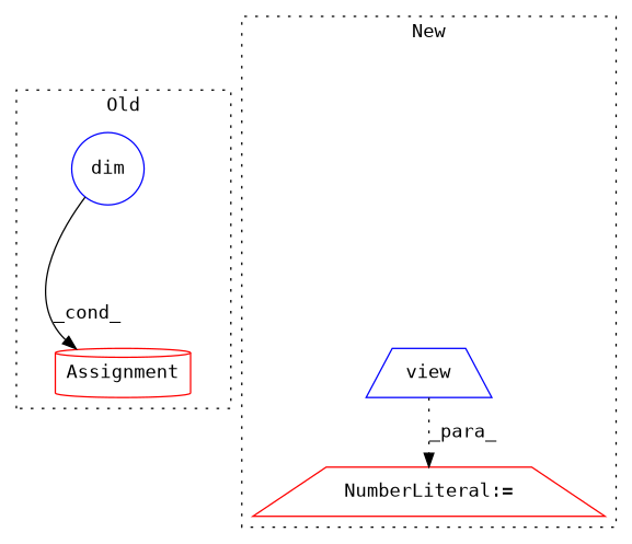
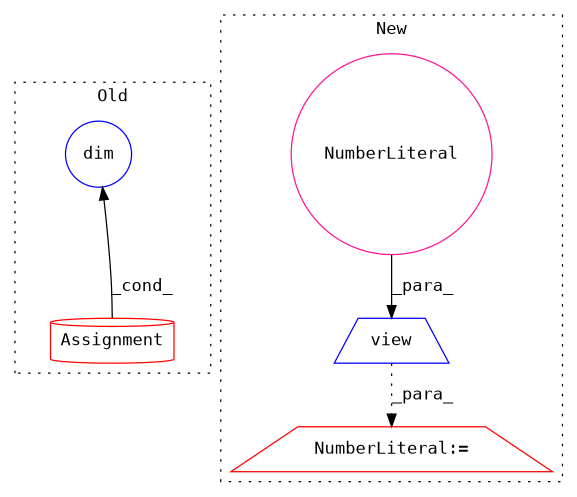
  digraph {
    fontname="DejaVu Sans Mono"
    node [a=32 color=blue fontname="DejaVu Sans Mono" l=1 shape=circle]
    edge [fontname="DejaVu Sans Mono" style=solid]
    n1 [l=5 label=dim s=2382]
    n2 [a=25 color=red l="4,2" label=Assignment s="2363,2387" shape=cylinder]
    n3 [l="5,1" label=view s="1657,1685" shape=trapezium]
+   n4 [a=34 color=deeppink label=NumberLiteral s=1682]
    n5 [a=7 color=red label="NumberLiteral:=" s=1701 shape=trapezium]
    subgraph cluster_1 {
      label=Old
      style=dotted
      n1
      n2
    }
    subgraph cluster_2 {
      label=New
      style=dotted
      n3
+     n4
      n5
    }
-   n1 -> n2 [label=_cond_]
+   n2 -> n1 [label=_cond_]
    n3 -> n5 [label=_para_ style=dotted]
+   n4 -> n3 [label=_para_]
  }
